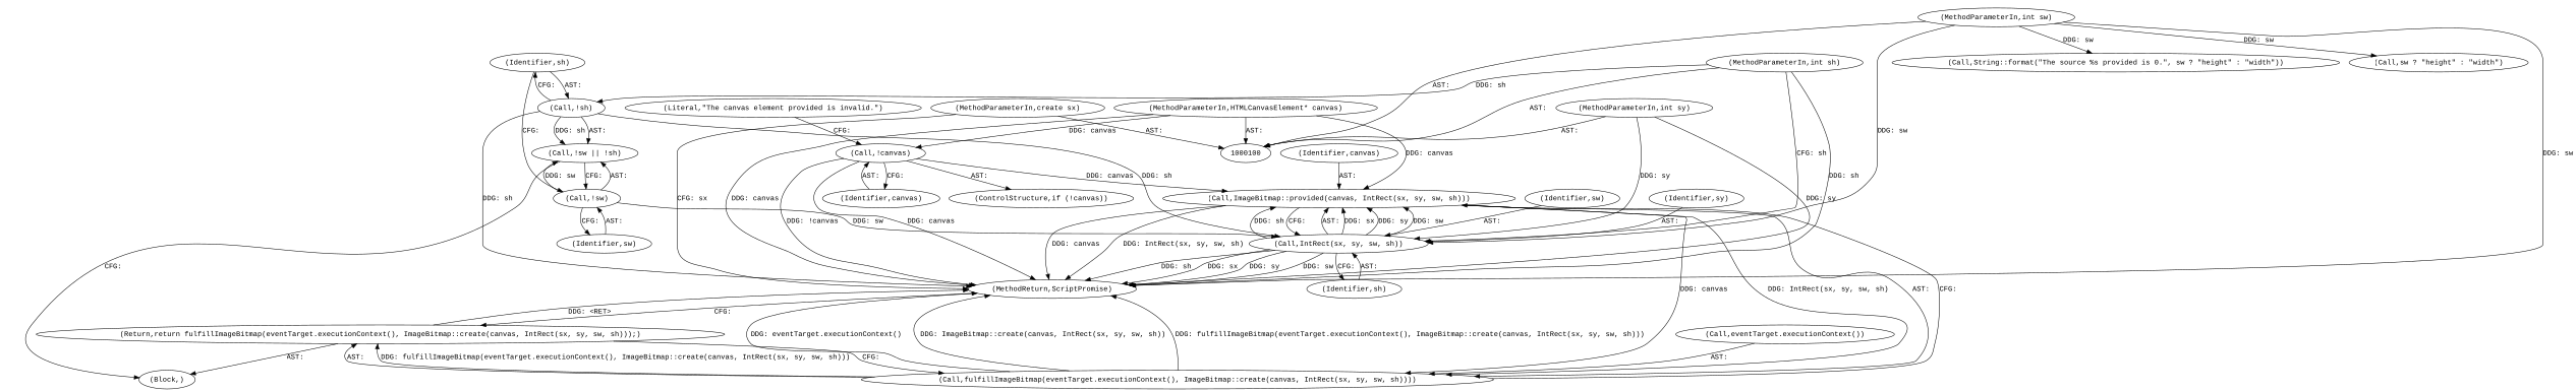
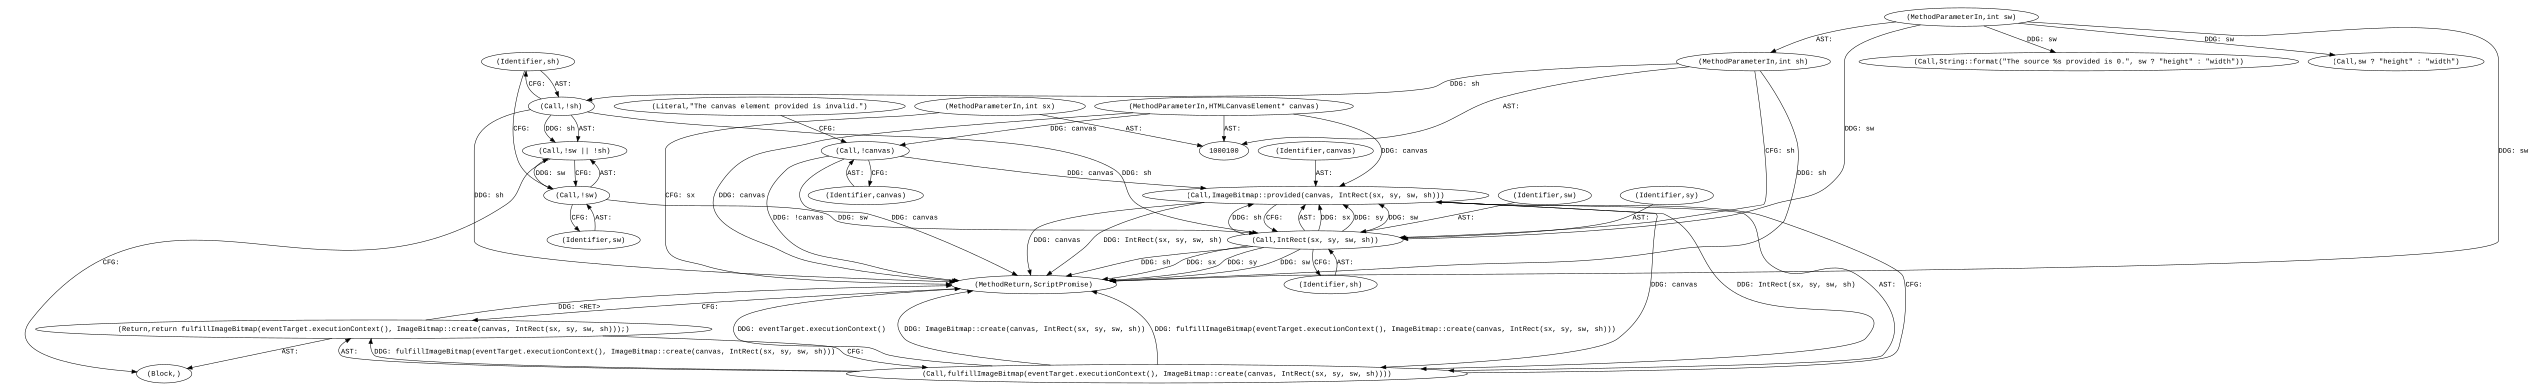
  digraph {
    fontname="Liberation Mono"
    node [fontname="Liberation Mono"]
    edge [fontname="Liberation Mono"]
    n1 [label="(Call,ImageBitmap::provided(canvas, IntRect(sx, sy, sw, sh)))"]
    n2 [label="(Call,IntRect(sx, sy, sw, sh))"]
    n3 [label="(Call,fulfillImageBitmap(eventTarget.executionContext(), ImageBitmap::create(canvas, IntRect(sx, sy, sw, sh))))"]
    n4 [label="(MethodReturn,ScriptPromise)"]
    n5 [label="(Identifier,sh)"]
    n6 [label="(Return,return fulfillImageBitmap(eventTarget.executionContext(), ImageBitmap::create(canvas, IntRect(sx, sy, sw, sh)));)"]
    n7 [label="(Call,!canvas)"]
    n8 [label="(Identifier,canvas)"]
-   n9 [label="(ControlStructure,if (!canvas))"]
    n10 [label="(MethodParameterIn,HTMLCanvasElement* canvas)"]
    1000100
-   n12 [label="(MethodParameterIn,create sx)"]
-   n13 [label="(MethodParameterIn,int sy)"]
+   n12 [label="(MethodParameterIn,int sx)"]
    n14 [label="(Call,!sw)"]
    n15 [label="(Identifier,sw)"]
    n16 [label="(Call,!sw || !sh)"]
    n17 [label="(Block,)"]
    n18 [label="(MethodParameterIn,int sw)"]
    n19 [label="(Call,String::format(\"The source %s provided is 0.\", sw ? \"height\" : \"width\"))"]
    n20 [label="(Call,sw ? \"height\" : \"width\")"]
    n21 [label="(Call,!sh)"]
    n22 [label="(Identifier,sh)"]
    n23 [label="(MethodParameterIn,int sh)"]
    n24 [label="(Identifier,canvas)"]
    n25 [label="(Identifier,sy)"]
-   n26 [label="(Call,eventTarget.executionContext())"]
    n27 [label="(Literal,\"The canvas element provided is invalid.\")"]
    n28 [label="(Identifier,sw)"]
    n1 -> n2 [label="CFG: "]
    n1 -> n3 [label="AST: "]
    n1 -> n3 [label="DDG: canvas"]
    n1 -> n3 [label="DDG: IntRect(sx, sy, sw, sh)"]
    n1 -> n4 [label="DDG: IntRect(sx, sy, sw, sh)"]
    n1 -> n4 [label="DDG: canvas"]
    n2 -> n1 [label="AST: "]
    n2 -> n1 [label="DDG: sx"]
    n2 -> n1 [label="DDG: sy"]
    n2 -> n1 [label="DDG: sw"]
    n2 -> n1 [label="DDG: sh"]
    n2 -> n4 [label="DDG: sw"]
    n2 -> n4 [label="DDG: sh"]
    n2 -> n4 [label="DDG: sx"]
    n2 -> n4 [label="DDG: sy"]
    n2 -> n5 [label="CFG: "]
    n3 -> n1 [label="CFG: "]
    n3 -> n4 [label="DDG: eventTarget.executionContext()"]
    n3 -> n4 [label="DDG: ImageBitmap::create(canvas, IntRect(sx, sy, sw, sh))"]
    n3 -> n4 [label="DDG: fulfillImageBitmap(eventTarget.executionContext(), ImageBitmap::create(canvas, IntRect(sx, sy, sw, sh)))"]
    n3 -> n6 [label="AST: "]
    n3 -> n6 [label="DDG: fulfillImageBitmap(eventTarget.executionContext(), ImageBitmap::create(canvas, IntRect(sx, sy, sw, sh)))"]
    n4 -> n6 [label="CFG: "]
    n5 -> n2 [label="AST: "]
    n6 -> n3 [label="CFG: "]
    n6 -> n4 [label="DDG: <RET>"]
    n6 -> n17 [label="AST: "]
    n7 -> n1 [label="DDG: canvas"]
    n7 -> n4 [label="DDG: !canvas"]
    n7 -> n4 [label="DDG: canvas"]
    n7 -> n8 [label="CFG: "]
-   n7 -> n9 [label="AST: "]
    n8 -> n7 [label="AST: "]
    n10 -> n1 [label="DDG: canvas"]
    n10 -> n4 [label="DDG: canvas"]
    n10 -> n7 [label="DDG: canvas"]
    n10 -> 1000100 [label="AST: "]
    n12 -> n4 [label="CFG: sx"]
    n12 -> 1000100 [label="AST: "]
-   n13 -> n2 [label="DDG: sy"]
-   n13 -> n4 [label="DDG: sy"]
-   n13 -> 1000100 [label="AST: "]
    n14 -> n2 [label="DDG: sw"]
    n14 -> n15 [label="CFG: "]
    n14 -> n16 [label="AST: "]
    n14 -> n16 [label="DDG: sw"]
    n15 -> n14 [label="AST: "]
    n16 -> n14 [label="CFG: "]
    n16 -> n17 [label="CFG: "]
    n18 -> n2 [label="DDG: sw"]
    n18 -> n4 [label="DDG: sw"]
-   n18 -> 1000100 [label="AST: "]
+   n18 -> n23 [label="AST: "]
    n18 -> n19 [label="DDG: sw"]
    n18 -> n20 [label="DDG: sw"]
    n21 -> n2 [label="DDG: sh"]
    n21 -> n4 [label="DDG: sh"]
    n21 -> n16 [label="AST: "]
    n21 -> n16 [label="DDG: sh"]
    n21 -> n22 [label="CFG: "]
    n22 -> n14 [label="CFG: "]
    n22 -> n21 [label="AST: "]
    n23 -> n2 [label="CFG: sh"]
    n23 -> n4 [label="DDG: sh"]
    n23 -> 1000100 [label="AST: "]
    n23 -> n21 [label="DDG: sh"]
    n24 -> n1 [label="AST: "]
    n25 -> n2 [label="AST: "]
-   n26 -> n3 [label="AST: "]
    n27 -> n7 [label="CFG: "]
    n28 -> n2 [label="AST: "]
  }
